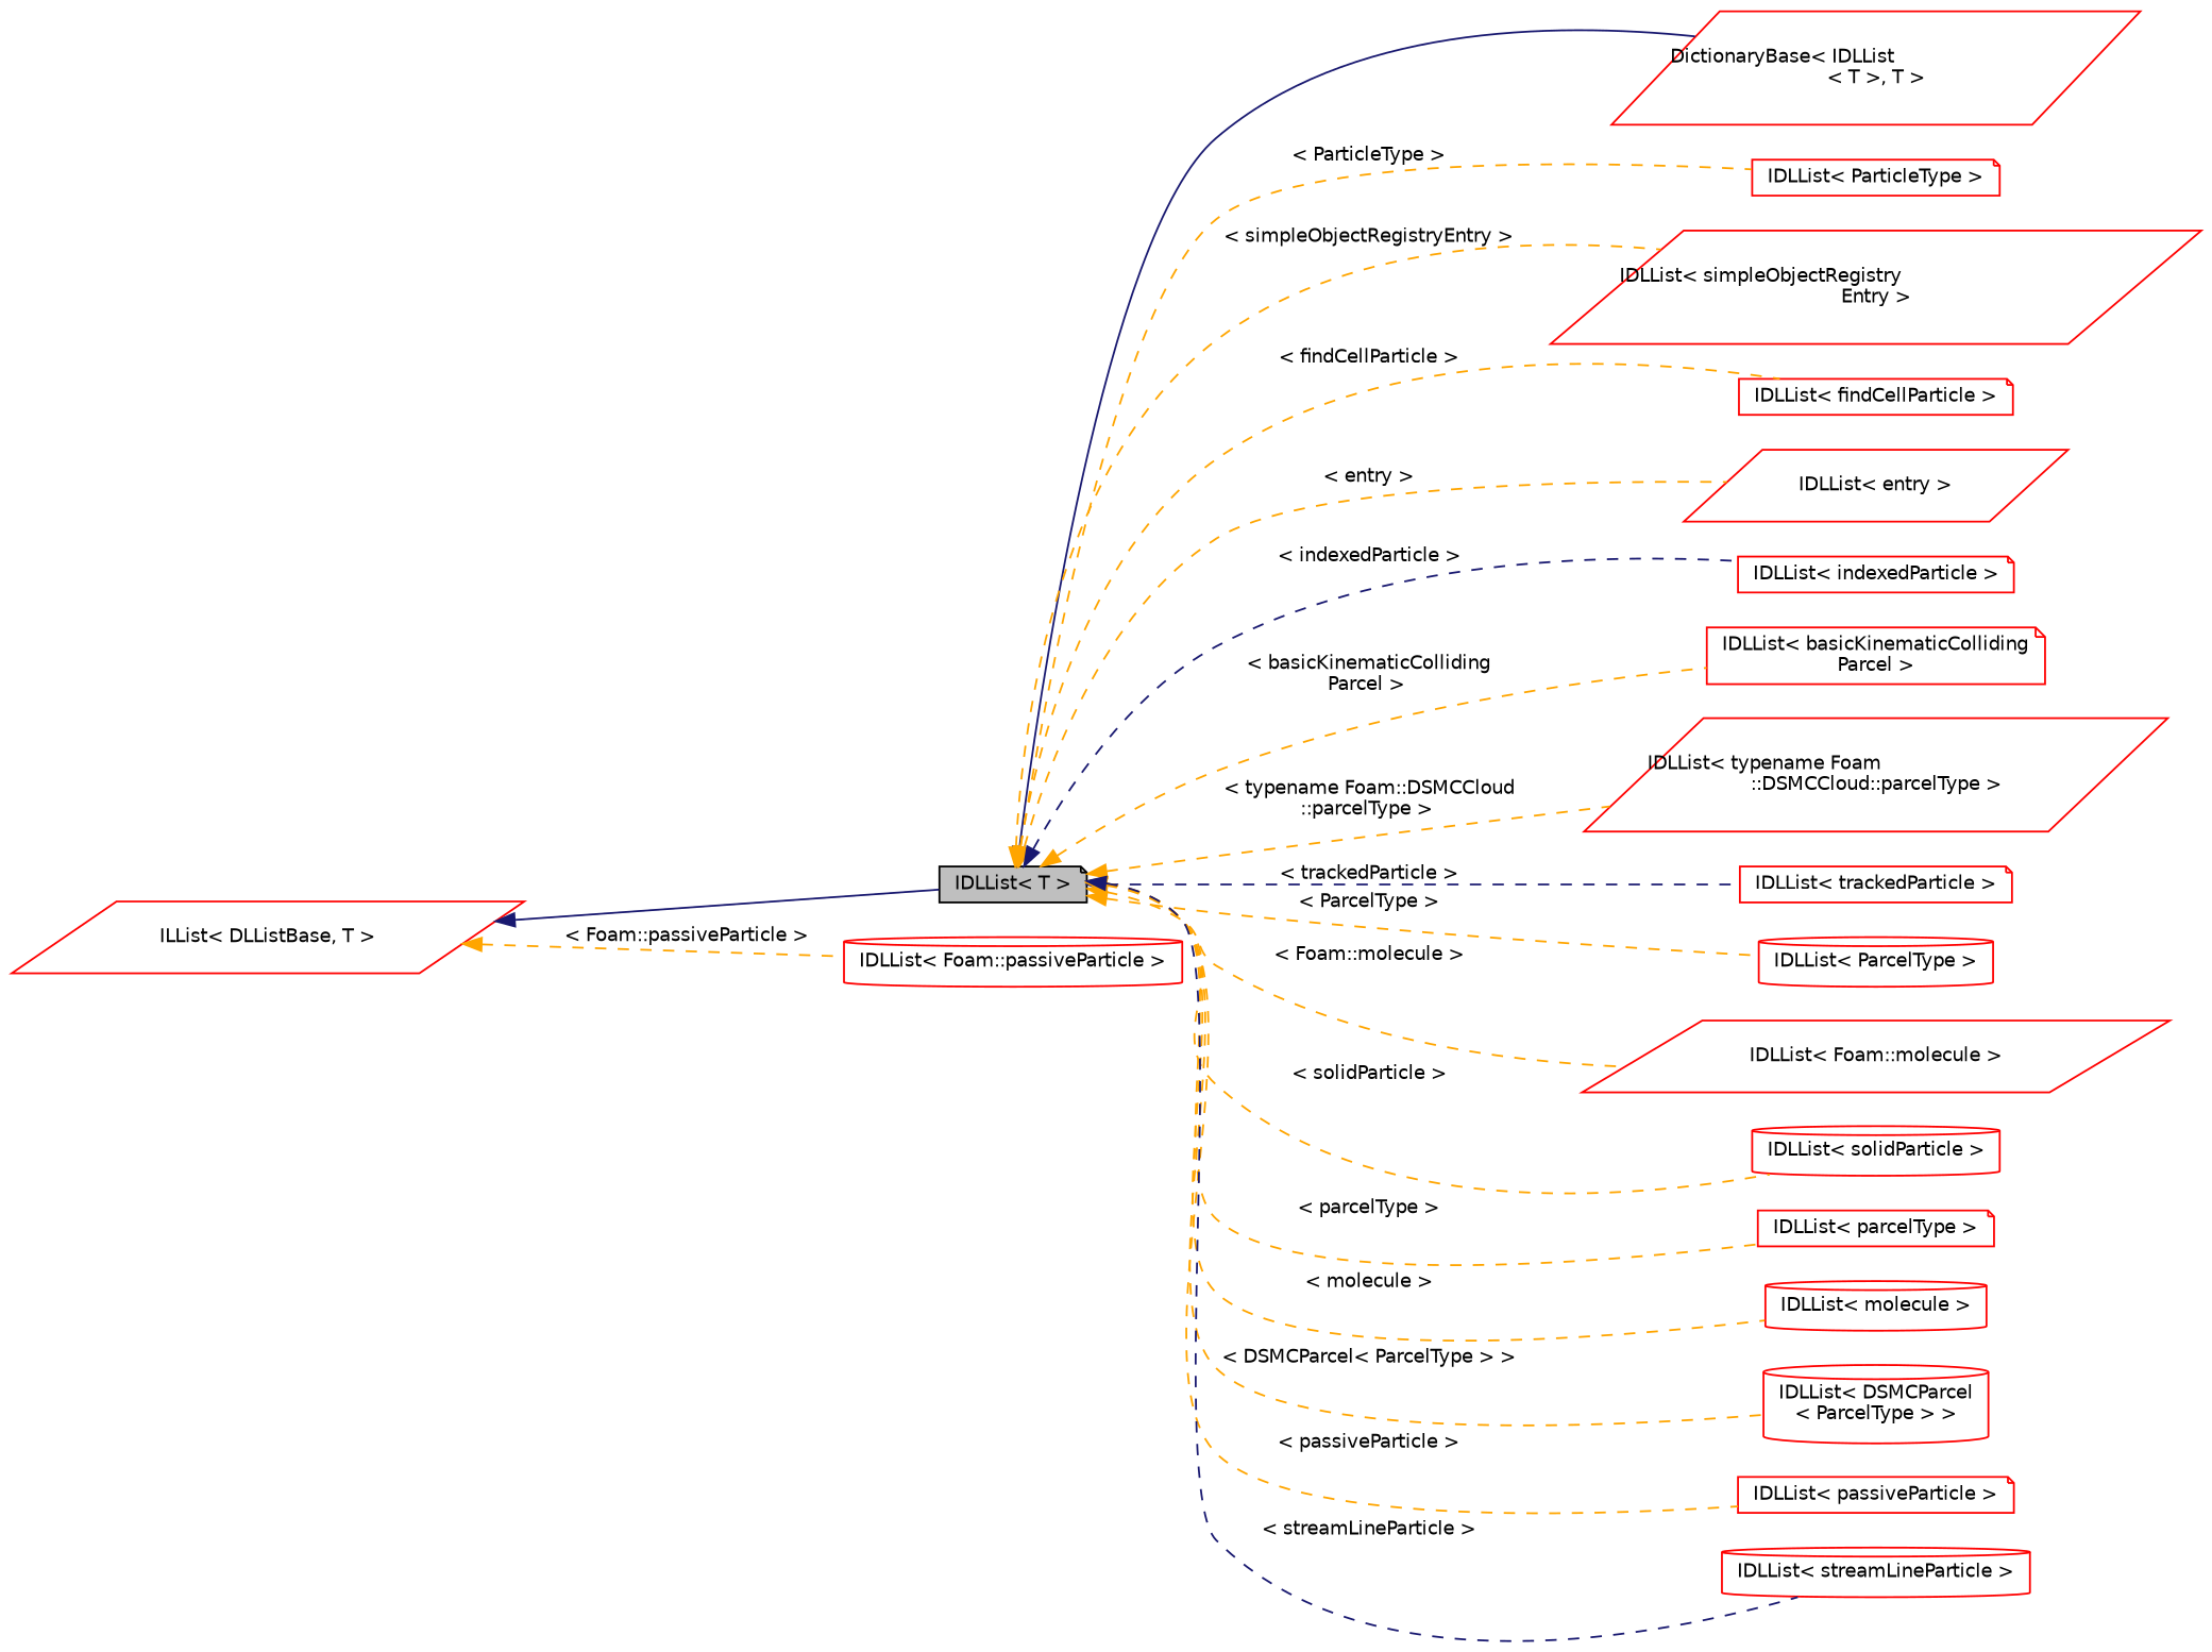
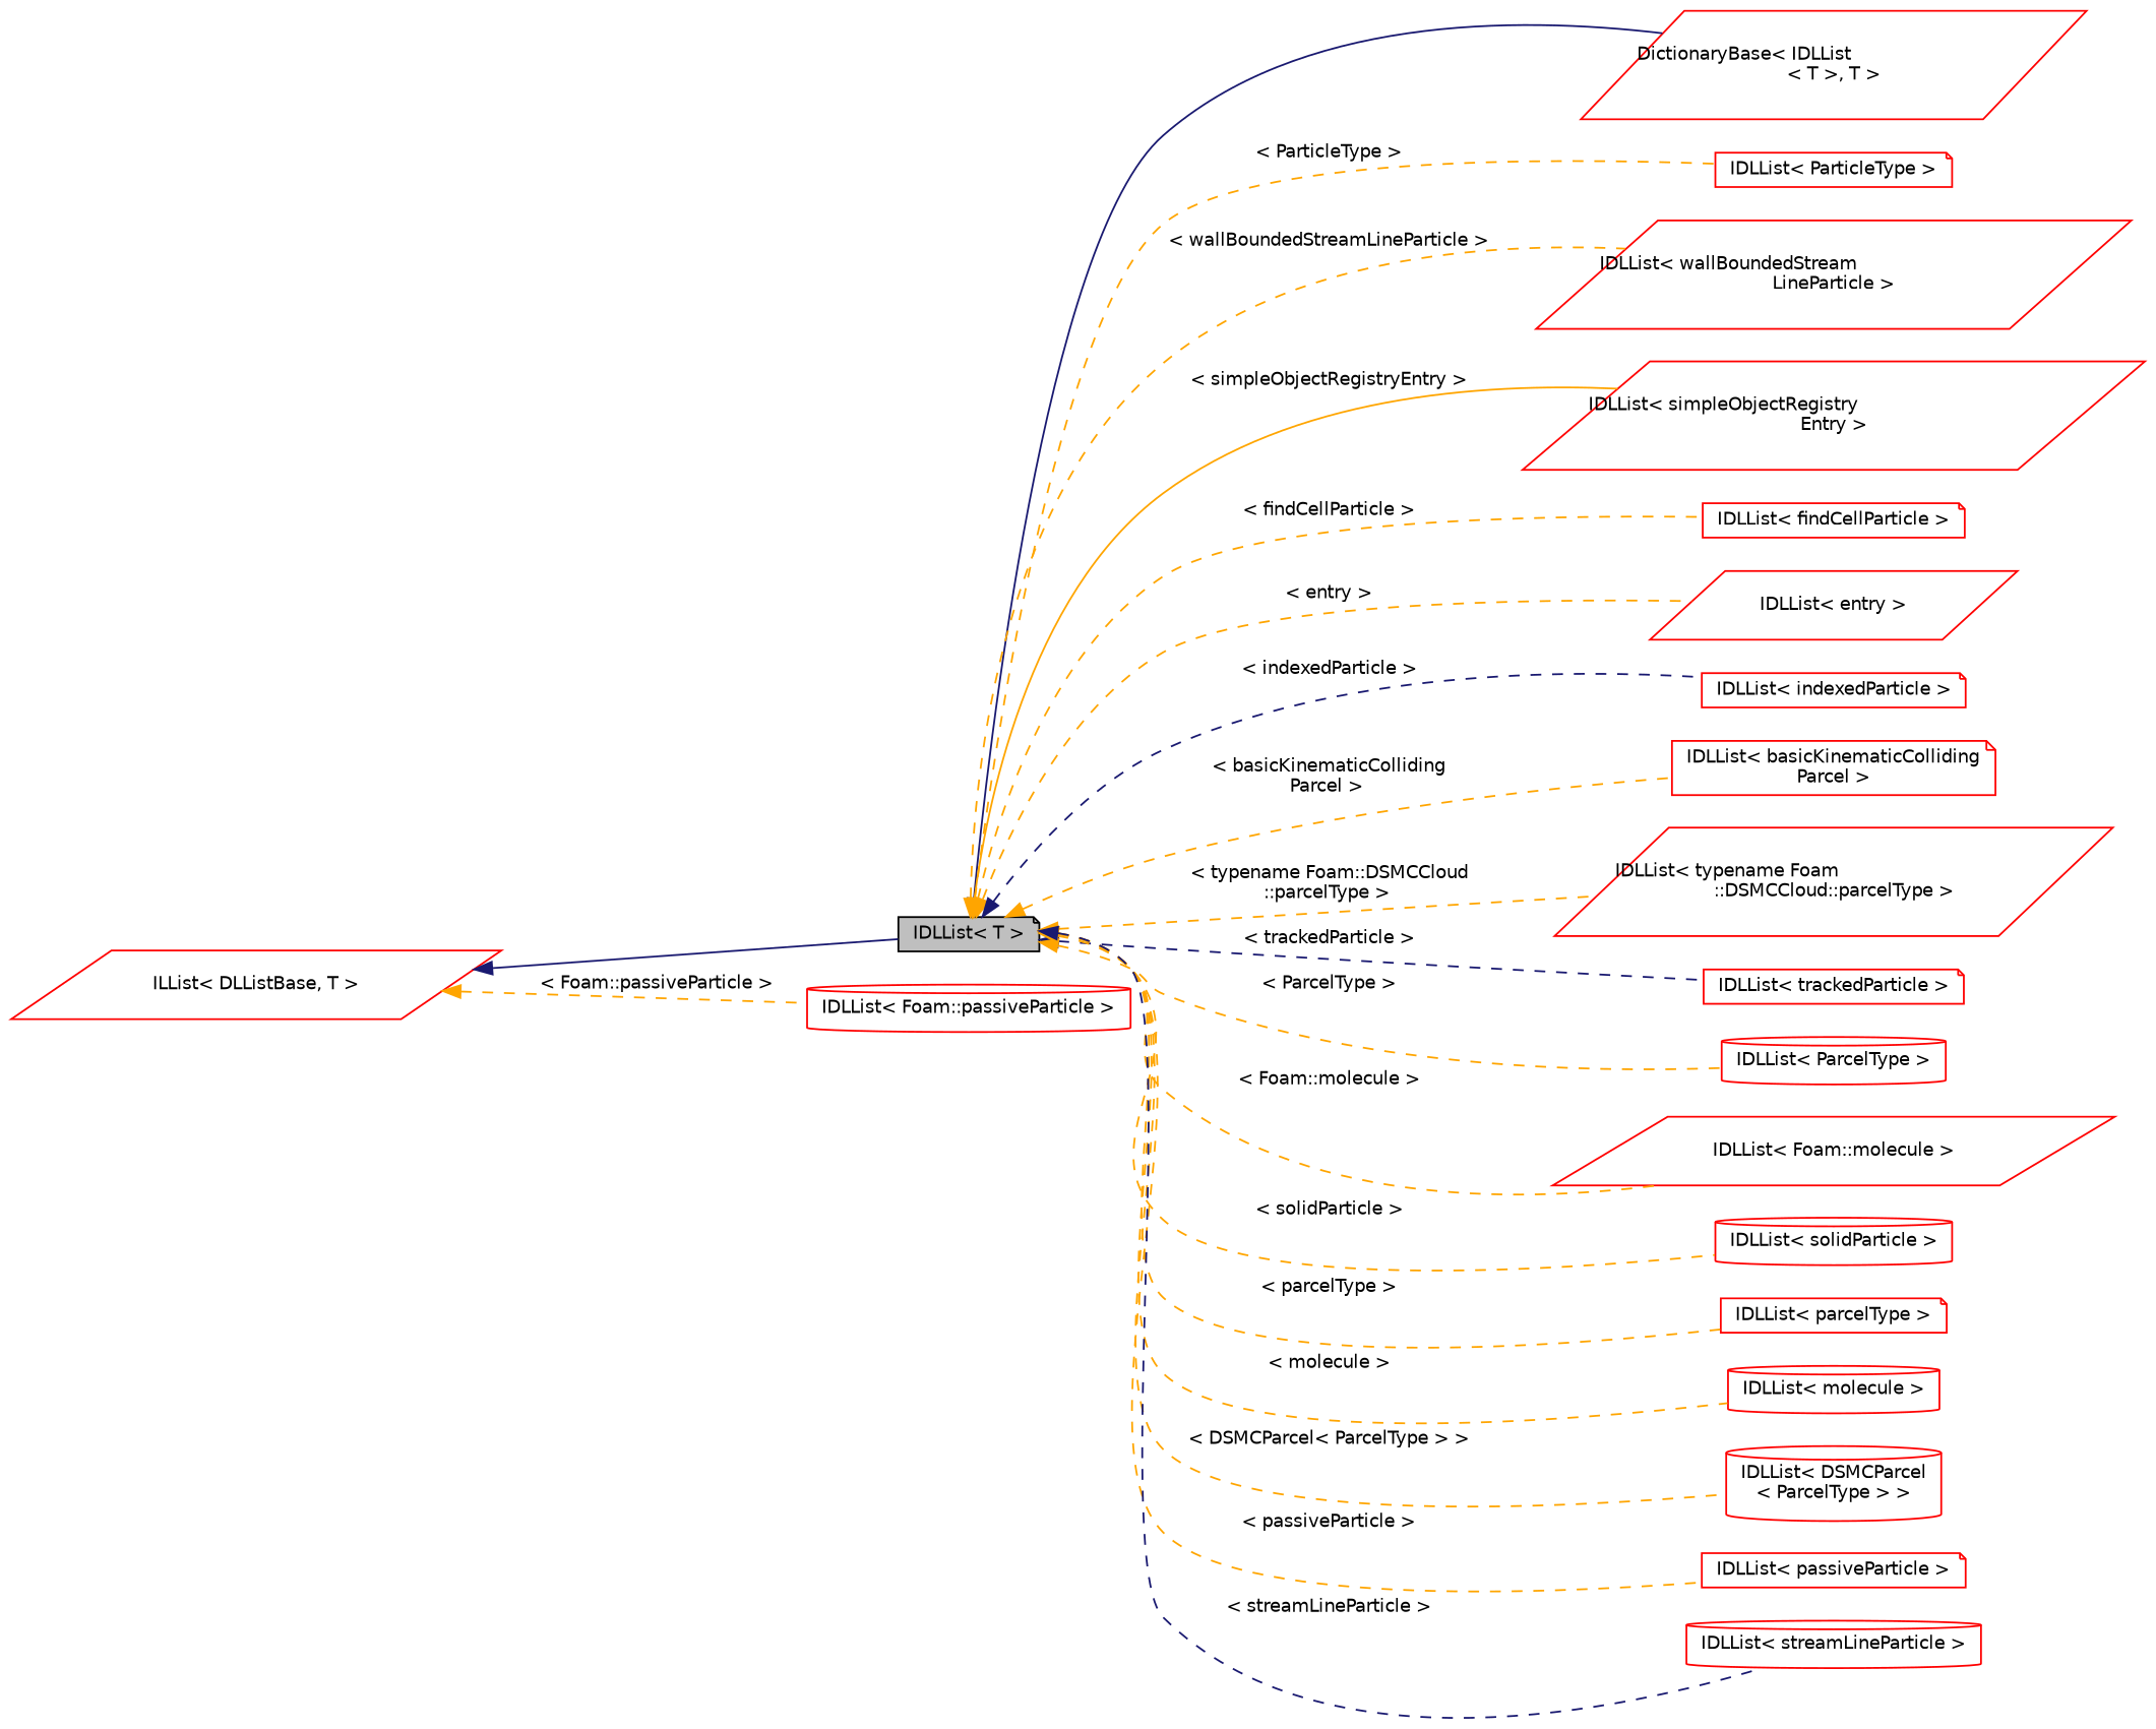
  digraph {
    rankdir=LR
    node [color=red fontname=Helvetica fontsize=10 shape=note]
    edge [color=orange dir=back fontname=Helvetica fontsize=10 labelfontname=Helvetica labelfontsize=10 style=dashed]
    n1 [color=black fillcolor=grey75 fontcolor=black height=0.2 label="IDLList\< T \>" style=filled width=0.4]
    n2 [height=0.2 label="DictionaryBase\< IDLList\l\< T \>, T \>" shape=parallelogram width=0.4]
    n3 [height=0.2 label="IDLList\< ParticleType \>" width=0.4]
+   n4 [height=0.2 label="IDLList\< wallBoundedStream\lLineParticle \>" shape=parallelogram width=0.4]
    n5 [height=0.2 label="IDLList\< simpleObjectRegistry\lEntry \>" shape=parallelogram width=0.4]
    n6 [height=0.2 label="IDLList\< findCellParticle \>" width=0.4]
    n7 [height=0.2 label="IDLList\< entry \>" shape=parallelogram width=0.4]
    n8 [height=0.2 label="IDLList\< indexedParticle \>" width=0.4]
    n9 [height=0.2 label="IDLList\< basicKinematicColliding\lParcel \>" width=0.4]
    n10 [height=0.2 label="IDLList\< typename Foam\l::DSMCCloud::parcelType \>" shape=parallelogram width=0.4]
    n11 [height=0.2 label="IDLList\< trackedParticle \>" width=0.4]
    n12 [height=0.2 label="IDLList\< ParcelType \>" shape=cylinder width=0.4]
    n13 [height=0.2 label="IDLList\< Foam::molecule \>" shape=parallelogram width=0.4]
    n14 [height=0.2 label="IDLList\< solidParticle \>" shape=cylinder width=0.4]
    n15 [height=0.2 label="IDLList\< parcelType \>" width=0.4]
    n16 [height=0.2 label="IDLList\< molecule \>" shape=cylinder width=0.4]
    n17 [height=0.2 label="IDLList\< DSMCParcel\l\< ParcelType \> \>" shape=cylinder width=0.4]
    n18 [height=0.2 label="IDLList\< passiveParticle \>" width=0.4]
    n19 [height=0.2 label="IDLList\< streamLineParticle \>" shape=cylinder width=0.4]
    n20 [height=0.2 label="IDLList\< Foam::passiveParticle \>" shape=cylinder width=0.4]
    n21 [height=0.2 label="ILList\< DLListBase, T \>" shape=parallelogram width=0.4]
    n1 -> n2 [color=midnightblue style=solid]
    n1 -> n3 [label=" \< ParticleType \>"]
-   n1 -> n5 [label=" \< simpleObjectRegistryEntry \>"]
+   n1 -> n4 [label=" \< wallBoundedStreamLineParticle \>"]
+   n1 -> n5 [label=" \< simpleObjectRegistryEntry \>" style=solid]
    n1 -> n6 [label=" \< findCellParticle \>"]
    n1 -> n7 [label=" \< entry \>"]
    n1 -> n8 [color=midnightblue label=" \< indexedParticle \>"]
    n1 -> n9 [label=" \< basicKinematicColliding\lParcel \>"]
    n1 -> n10 [label=" \< typename Foam::DSMCCloud\l::parcelType \>"]
    n1 -> n11 [color=midnightblue label=" \< trackedParticle \>"]
    n1 -> n12 [label=" \< ParcelType \>"]
    n1 -> n13 [label=" \< Foam::molecule \>"]
    n1 -> n14 [label=" \< solidParticle \>"]
    n1 -> n15 [label=" \< parcelType \>"]
    n1 -> n16 [label=" \< molecule \>"]
    n1 -> n17 [label=" \< DSMCParcel\< ParcelType \> \>"]
    n1 -> n18 [label=" \< passiveParticle \>"]
    n1 -> n19 [color=midnightblue label=" \< streamLineParticle \>"]
    n21 -> n1 [color=midnightblue style=solid]
    n21 -> n20 [label=" \< Foam::passiveParticle \>"]
  }
